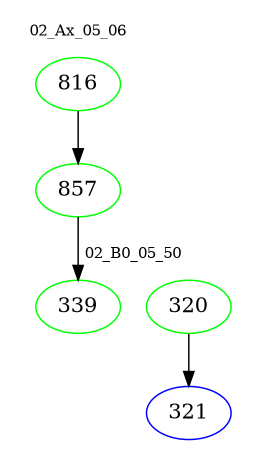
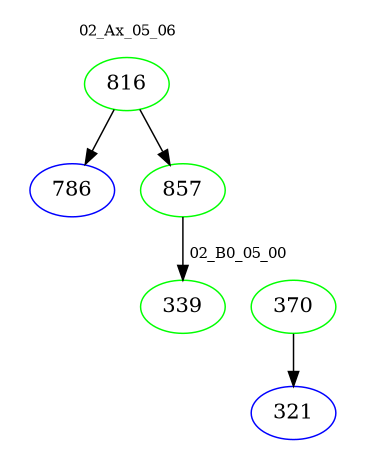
  digraph {
    node [color=green]
    edge [color=black]
    n1 [label=816]
+   n2 [color=blue label=786]
    n3 [label=857]
-   n4 [label=320]
+   n4 [label=370]
    n5 [label=339]
    n6 [color=blue label=321]
    subgraph cluster_1 {
      color=white
      fontsize=10
      label="02_Ax_05_06"
      n1
+     n2
      n3
    }
    subgraph cluster_2 {
      color=white
      fontsize=10
-     label="02_B0_05_50"
+     label="02_B0_05_00"
      n4
      n5
      n6
    }
+   n1 -> n2
    n1 -> n3
    n3 -> n5
    n4 -> n6
  }
